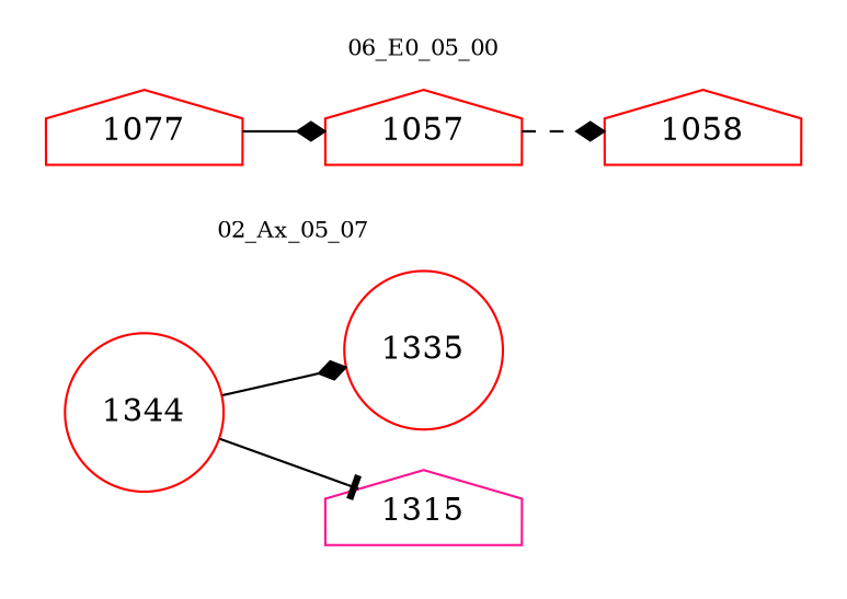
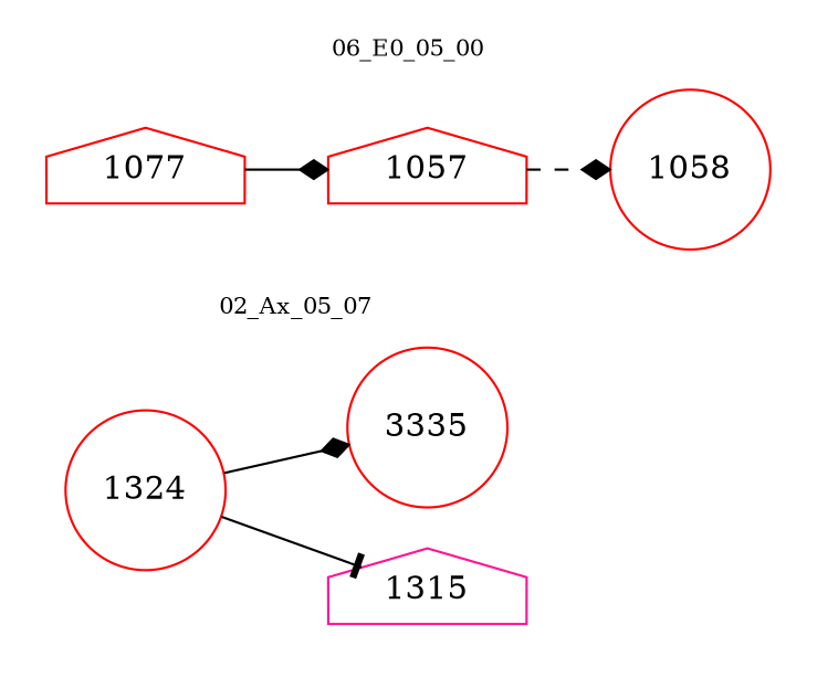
  digraph {
    rankdir=LR
    node [color=red shape=house]
    edge [arrowhead=diamond color=black style=solid]
-   n1 [label=1344 shape=circle]
+   n1 [label=1324 shape=circle]
    n2 [color=deeppink label=1315]
-   n3 [label=1335 shape=circle]
+   n3 [label=3335 shape=circle]
    n4 [label=1057]
-   n5 [label=1058]
+   n5 [label=1058 shape=circle]
    n6 [label=1077]
    subgraph cluster_1 {
      color=white
      fontsize=10
      label="02_Ax_05_07"
      n1
      n2
      n3
    }
    subgraph cluster_2 {
      color=white
      fontsize=10
      label="06_E0_05_00"
      n4
      n5
      n6
    }
    n1 -> n2 [arrowhead=tee]
    n1 -> n3
    n4 -> n5 [style=dashed]
    n6 -> n4
  }
